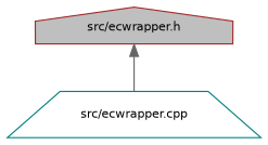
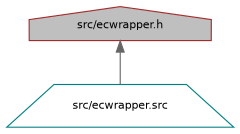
  digraph {
    node [fontname=Helvetica fontsize=10 style=filled]
    n1 [color=brown fillcolor=grey75 fontcolor=black height=0.2 label="src/ecwrapper.h" shape=house width=0.4]
-   n2 [color=teal fillcolor=white height=0.2 label="src/ecwrapper.cpp" shape=trapezium width=0.4]
+   n2 [color=teal fillcolor=white height=0.2 label="src/ecwrapper.src" shape=trapezium width=0.4]
    n1 -> n2 [color=gray40 dir=back fontname=Helvetica fontsize=10 labelfontname=Helvetica labelfontsize=10 style=solid]
  }
